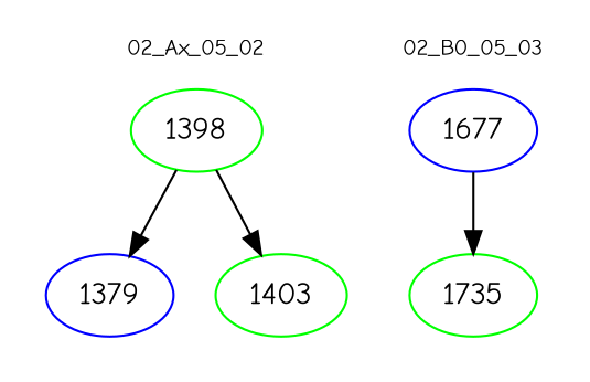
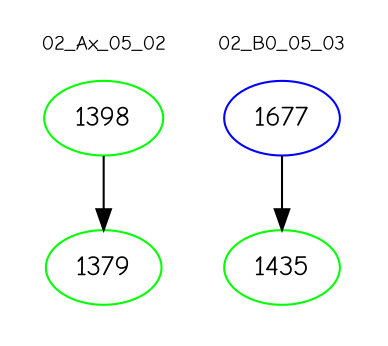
  digraph {
    fontname="Comic Neue"
    node [color=green fontname="Comic Neue"]
    edge [color=black fontname="Comic Neue"]
    n1 [label=1398]
-   n2 [color=blue label=1379]
-   n3 [label=1403]
+   n2 [label=1379]
    n4 [color=blue label=1677]
-   n5 [label=1735]
+   n5 [label=1435]
    subgraph cluster_1 {
      color=white
      fontsize=10
      label="02_Ax_05_02"
      n1
      n2
-     n3
    }
    subgraph cluster_2 {
      color=white
      fontsize=10
      label="02_B0_05_03"
      n4
      n5
    }
    n1 -> n2
-   n1 -> n3
    n4 -> n5
  }
